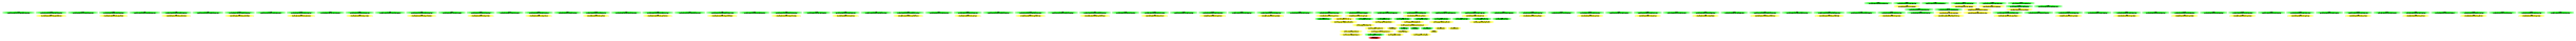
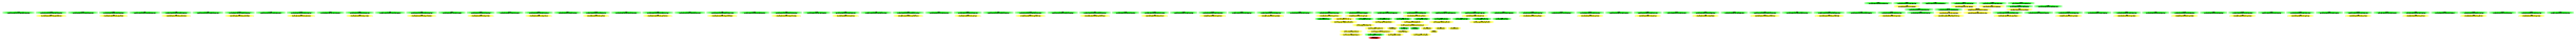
  digraph {
    rankdir=BT
    node [fillcolor=green style=filled]
    n1 [label="<spriteset>\nss_tail_light_16px_unflipped"]
    n2 [label="<spriteset>\nss_tail_light_16px_flipped"]
    n3 [fillcolor=yellow label="<spriteset>\nss_tail_light_empty_unflipped"]
    n4 [fillcolor=yellow label="<switch>\nswitch_graphics_layer_tail_light_16px"]
    n5 [label="<spriteset>\nss_spritelayer_cargos_intermodal_cars_empty"]
    n6 [label="<spriteset>\nss_spritelayer_cargos_intermodal_cars_low_floor_16px_box_DFLT_0_unflipped"]
    n7 [label="<spriteset>\nss_spritelayer_cargos_intermodal_cars_low_floor_16px_box_DFLT_0_flipped"]
    n8 [fillcolor=yellow label="<switch>\nswitch_spritelayer_cargos_intermodal_cars_low_floor_16px_box_DFLT_0"]
    n9 [label="<spriteset>\nss_spritelayer_cargos_intermodal_cars_low_floor_16px_box_DFLT_1_unflipped"]
    n10 [label="<spriteset>\nss_spritelayer_cargos_intermodal_cars_low_floor_16px_box_DFLT_1_flipped"]
    n11 [fillcolor=yellow label="<switch>\nswitch_spritelayer_cargos_intermodal_cars_low_floor_16px_box_DFLT_1"]
    n12 [label="<spriteset>\nss_spritelayer_cargos_intermodal_cars_low_floor_16px_box_DFLT_2_unflipped"]
    n13 [label="<spriteset>\nss_spritelayer_cargos_intermodal_cars_low_floor_16px_box_DFLT_2_flipped"]
    n14 [fillcolor=yellow label="<switch>\nswitch_spritelayer_cargos_intermodal_cars_low_floor_16px_box_DFLT_2"]
    n15 [fillcolor=yellow label="<random_switch>\nswitch_spritelayer_cargos_intermodal_cars_random_low_floor_16px_box_DFLT"]
    n16 [label="<spriteset>\nss_spritelayer_cargos_intermodal_cars_low_floor_16px_chemicals_tank_DFLT_0_unflipped"]
    n17 [label="<spriteset>\nss_spritelayer_cargos_intermodal_cars_low_floor_16px_chemicals_tank_DFLT_0_flipped"]
    n18 [fillcolor=yellow label="<switch>\nswitch_spritelayer_cargos_intermodal_cars_low_floor_16px_chemicals_tank_DFLT_0"]
    n19 [label="<spriteset>\nss_spritelayer_cargos_intermodal_cars_low_floor_16px_cryo_tank_DFLT_0_unflipped"]
    n20 [label="<spriteset>\nss_spritelayer_cargos_intermodal_cars_low_floor_16px_cryo_tank_DFLT_0_flipped"]
    n21 [fillcolor=yellow label="<switch>\nswitch_spritelayer_cargos_intermodal_cars_low_floor_16px_cryo_tank_DFLT_0"]
    n22 [label="<spriteset>\nss_spritelayer_cargos_intermodal_cars_low_floor_16px_curtain_side_DFLT_0_unflipped"]
    n23 [label="<spriteset>\nss_spritelayer_cargos_intermodal_cars_low_floor_16px_curtain_side_DFLT_0_flipped"]
    n24 [fillcolor=yellow label="<switch>\nswitch_spritelayer_cargos_intermodal_cars_low_floor_16px_curtain_side_DFLT_0"]
    n25 [label="<spriteset>\nss_spritelayer_cargos_intermodal_cars_low_floor_16px_edibles_tank_DFLT_0_unflipped"]
    n26 [label="<spriteset>\nss_spritelayer_cargos_intermodal_cars_low_floor_16px_edibles_tank_DFLT_0_flipped"]
    n27 [fillcolor=yellow label="<switch>\nswitch_spritelayer_cargos_intermodal_cars_low_floor_16px_edibles_tank_DFLT_0"]
    n28 [label="<spriteset>\nss_spritelayer_cargos_intermodal_cars_low_floor_16px_livestock_DFLT_0_unflipped"]
    n29 [label="<spriteset>\nss_spritelayer_cargos_intermodal_cars_low_floor_16px_livestock_DFLT_0_flipped"]
    n30 [fillcolor=yellow label="<switch>\nswitch_spritelayer_cargos_intermodal_cars_low_floor_16px_livestock_DFLT_0"]
    n31 [label="<spriteset>\nss_spritelayer_cargos_intermodal_cars_low_floor_16px_reefer_DFLT_0_unflipped"]
    n32 [label="<spriteset>\nss_spritelayer_cargos_intermodal_cars_low_floor_16px_reefer_DFLT_0_flipped"]
    n33 [fillcolor=yellow label="<switch>\nswitch_spritelayer_cargos_intermodal_cars_low_floor_16px_reefer_DFLT_0"]
    n34 [label="<spriteset>\nss_spritelayer_cargos_intermodal_cars_low_floor_16px_tank_DFLT_0_unflipped"]
    n35 [label="<spriteset>\nss_spritelayer_cargos_intermodal_cars_low_floor_16px_tank_DFLT_0_flipped"]
    n36 [fillcolor=yellow label="<switch>\nswitch_spritelayer_cargos_intermodal_cars_low_floor_16px_tank_DFLT_0"]
    n37 [label="<spriteset>\nss_spritelayer_cargos_intermodal_cars_low_floor_16px_wood_DFLT_0_unflipped"]
    n38 [label="<spriteset>\nss_spritelayer_cargos_intermodal_cars_low_floor_16px_wood_DFLT_0_flipped"]
    n39 [fillcolor=yellow label="<switch>\nswitch_spritelayer_cargos_intermodal_cars_low_floor_16px_wood_DFLT_0"]
    n40 [label="<spriteset>\nss_spritelayer_cargos_intermodal_cars_low_floor_16px_curtain_side_TYRE_0_unflipped"]
    n41 [label="<spriteset>\nss_spritelayer_cargos_intermodal_cars_low_floor_16px_curtain_side_TYRE_0_flipped"]
    n42 [fillcolor=yellow label="<switch>\nswitch_spritelayer_cargos_intermodal_cars_low_floor_16px_curtain_side_TYRE_0"]
    n43 [label="<spriteset>\nss_spritelayer_cargos_intermodal_cars_low_floor_16px_bulk_LIME_0_unflipped"]
    n44 [label="<spriteset>\nss_spritelayer_cargos_intermodal_cars_low_floor_16px_bulk_LIME_0_flipped"]
    n45 [fillcolor=yellow label="<switch>\nswitch_spritelayer_cargos_intermodal_cars_low_floor_16px_bulk_LIME_0"]
    n46 [label="<spriteset>\nss_spritelayer_cargos_intermodal_cars_low_floor_16px_bulk_SAND_0_unflipped"]
    n47 [label="<spriteset>\nss_spritelayer_cargos_intermodal_cars_low_floor_16px_bulk_SAND_0_flipped"]
    n48 [fillcolor=yellow label="<switch>\nswitch_spritelayer_cargos_intermodal_cars_low_floor_16px_bulk_SAND_0"]
    n49 [label="<spriteset>\nss_spritelayer_cargos_intermodal_cars_low_floor_16px_tank_OIL__0_unflipped"]
    n50 [label="<spriteset>\nss_spritelayer_cargos_intermodal_cars_low_floor_16px_tank_OIL__0_flipped"]
    n51 [fillcolor=yellow label="<switch>\nswitch_spritelayer_cargos_intermodal_cars_low_floor_16px_tank_OIL__0"]
    n52 [label="<spriteset>\nss_spritelayer_cargos_intermodal_cars_low_floor_16px_curtain_side_VPTS_0_unflipped"]
    n53 [label="<spriteset>\nss_spritelayer_cargos_intermodal_cars_low_floor_16px_curtain_side_VPTS_0_flipped"]
    n54 [fillcolor=yellow label="<switch>\nswitch_spritelayer_cargos_intermodal_cars_low_floor_16px_curtain_side_VPTS_0"]
    n55 [label="<spriteset>\nss_spritelayer_cargos_intermodal_cars_low_floor_16px_stake_flatrack_ALUM_0_unflipped"]
    n56 [label="<spriteset>\nss_spritelayer_cargos_intermodal_cars_low_floor_16px_stake_flatrack_ALUM_0_flipped"]
    n57 [fillcolor=yellow label="<switch>\nswitch_spritelayer_cargos_intermodal_cars_low_floor_16px_stake_flatrack_ALUM_0"]
    n58 [label="<spriteset>\nss_spritelayer_cargos_intermodal_cars_low_floor_16px_curtain_side_VENG_0_unflipped"]
    n59 [label="<spriteset>\nss_spritelayer_cargos_intermodal_cars_low_floor_16px_curtain_side_VENG_0_flipped"]
    n60 [fillcolor=yellow label="<switch>\nswitch_spritelayer_cargos_intermodal_cars_low_floor_16px_curtain_side_VENG_0"]
    n61 [label="<spriteset>\nss_spritelayer_cargos_intermodal_cars_low_floor_16px_bulk_POTA_0_unflipped"]
    n62 [label="<spriteset>\nss_spritelayer_cargos_intermodal_cars_low_floor_16px_bulk_POTA_0_flipped"]
    n63 [fillcolor=yellow label="<switch>\nswitch_spritelayer_cargos_intermodal_cars_low_floor_16px_bulk_POTA_0"]
    n64 [label="<spriteset>\nss_spritelayer_cargos_intermodal_cars_low_floor_16px_stake_flatrack_STST_0_unflipped"]
    n65 [label="<spriteset>\nss_spritelayer_cargos_intermodal_cars_low_floor_16px_stake_flatrack_STST_0_flipped"]
    n66 [fillcolor=yellow label="<switch>\nswitch_spritelayer_cargos_intermodal_cars_low_floor_16px_stake_flatrack_STST_0"]
    n67 [label="<spriteset>\nss_spritelayer_cargos_intermodal_cars_low_floor_16px_bulk_COAL_0_unflipped"]
    n68 [label="<spriteset>\nss_spritelayer_cargos_intermodal_cars_low_floor_16px_bulk_COAL_0_flipped"]
    n69 [fillcolor=yellow label="<switch>\nswitch_spritelayer_cargos_intermodal_cars_low_floor_16px_bulk_COAL_0"]
    n70 [label="<spriteset>\nss_spritelayer_cargos_intermodal_cars_low_floor_16px_stake_flatrack_STAL_0_unflipped"]
    n71 [label="<spriteset>\nss_spritelayer_cargos_intermodal_cars_low_floor_16px_stake_flatrack_STAL_0_flipped"]
    n72 [fillcolor=yellow label="<switch>\nswitch_spritelayer_cargos_intermodal_cars_low_floor_16px_stake_flatrack_STAL_0"]
    n73 [label="<spriteset>\nss_spritelayer_cargos_intermodal_cars_low_floor_16px_stake_flatrack_STCB_0_unflipped"]
    n74 [label="<spriteset>\nss_spritelayer_cargos_intermodal_cars_low_floor_16px_stake_flatrack_STCB_0_flipped"]
    n75 [fillcolor=yellow label="<switch>\nswitch_spritelayer_cargos_intermodal_cars_low_floor_16px_stake_flatrack_STCB_0"]
    n76 [label="<spriteset>\nss_spritelayer_cargos_intermodal_cars_low_floor_16px_bulk_SCMT_0_unflipped"]
    n77 [label="<spriteset>\nss_spritelayer_cargos_intermodal_cars_low_floor_16px_bulk_SCMT_0_flipped"]
    n78 [fillcolor=yellow label="<switch>\nswitch_spritelayer_cargos_intermodal_cars_low_floor_16px_bulk_SCMT_0"]
    n79 [label="<spriteset>\nss_spritelayer_cargos_intermodal_cars_low_floor_16px_bulk_PHOS_0_unflipped"]
    n80 [label="<spriteset>\nss_spritelayer_cargos_intermodal_cars_low_floor_16px_bulk_PHOS_0_flipped"]
    n81 [fillcolor=yellow label="<switch>\nswitch_spritelayer_cargos_intermodal_cars_low_floor_16px_bulk_PHOS_0"]
    n82 [label="<spriteset>\nss_spritelayer_cargos_intermodal_cars_low_floor_16px_bulk_AORE_0_unflipped"]
    n83 [label="<spriteset>\nss_spritelayer_cargos_intermodal_cars_low_floor_16px_bulk_AORE_0_flipped"]
    n84 [fillcolor=yellow label="<switch>\nswitch_spritelayer_cargos_intermodal_cars_low_floor_16px_bulk_AORE_0"]
    n85 [label="<spriteset>\nss_spritelayer_cargos_intermodal_cars_low_floor_16px_bulk_MNO2_0_unflipped"]
    n86 [label="<spriteset>\nss_spritelayer_cargos_intermodal_cars_low_floor_16px_bulk_MNO2_0_flipped"]
    n87 [fillcolor=yellow label="<switch>\nswitch_spritelayer_cargos_intermodal_cars_low_floor_16px_bulk_MNO2_0"]
    n88 [label="<spriteset>\nss_spritelayer_cargos_intermodal_cars_low_floor_16px_bulk_CORE_0_unflipped"]
    n89 [label="<spriteset>\nss_spritelayer_cargos_intermodal_cars_low_floor_16px_bulk_CORE_0_flipped"]
    n90 [fillcolor=yellow label="<switch>\nswitch_spritelayer_cargos_intermodal_cars_low_floor_16px_bulk_CORE_0"]
    n91 [label="<spriteset>\nss_spritelayer_cargos_intermodal_cars_low_floor_16px_tank_RUBR_0_unflipped"]
    n92 [label="<spriteset>\nss_spritelayer_cargos_intermodal_cars_low_floor_16px_tank_RUBR_0_flipped"]
    n93 [fillcolor=yellow label="<switch>\nswitch_spritelayer_cargos_intermodal_cars_low_floor_16px_tank_RUBR_0"]
    n94 [label="<spriteset>\nss_spritelayer_cargos_intermodal_cars_low_floor_16px_bulk_IORE_0_unflipped"]
    n95 [label="<spriteset>\nss_spritelayer_cargos_intermodal_cars_low_floor_16px_bulk_IORE_0_flipped"]
    n96 [fillcolor=yellow label="<switch>\nswitch_spritelayer_cargos_intermodal_cars_low_floor_16px_bulk_IORE_0"]
    n97 [label="<spriteset>\nss_spritelayer_cargos_intermodal_cars_low_floor_16px_tank_CTAR_0_unflipped"]
    n98 [label="<spriteset>\nss_spritelayer_cargos_intermodal_cars_low_floor_16px_tank_CTAR_0_flipped"]
    n99 [fillcolor=yellow label="<switch>\nswitch_spritelayer_cargos_intermodal_cars_low_floor_16px_tank_CTAR_0"]
    n100 [label="<spriteset>\nss_spritelayer_cargos_intermodal_cars_low_floor_16px_bulk_NITR_0_unflipped"]
    n101 [label="<spriteset>\nss_spritelayer_cargos_intermodal_cars_low_floor_16px_bulk_NITR_0_flipped"]
    n102 [fillcolor=yellow label="<switch>\nswitch_spritelayer_cargos_intermodal_cars_low_floor_16px_bulk_NITR_0"]
    n103 [label="<spriteset>\nss_spritelayer_cargos_intermodal_cars_low_floor_16px_bulk_CASS_0_unflipped"]
    n104 [label="<spriteset>\nss_spritelayer_cargos_intermodal_cars_low_floor_16px_bulk_CASS_0_flipped"]
    n105 [fillcolor=yellow label="<switch>\nswitch_spritelayer_cargos_intermodal_cars_low_floor_16px_bulk_CASS_0"]
    n106 [label="<spriteset>\nss_spritelayer_cargos_intermodal_cars_low_floor_16px_tank_PETR_0_unflipped"]
    n107 [label="<spriteset>\nss_spritelayer_cargos_intermodal_cars_low_floor_16px_tank_PETR_0_flipped"]
    n108 [fillcolor=yellow label="<switch>\nswitch_spritelayer_cargos_intermodal_cars_low_floor_16px_tank_PETR_0"]
    n109 [label="<spriteset>\nss_spritelayer_cargos_intermodal_cars_low_floor_16px_stake_flatrack_ZINC_0_unflipped"]
    n110 [label="<spriteset>\nss_spritelayer_cargos_intermodal_cars_low_floor_16px_stake_flatrack_ZINC_0_flipped"]
    n111 [fillcolor=yellow label="<switch>\nswitch_spritelayer_cargos_intermodal_cars_low_floor_16px_stake_flatrack_ZINC_0"]
    n112 [label="<spriteset>\nss_spritelayer_cargos_intermodal_cars_low_floor_16px_stake_flatrack_PIPE_0_unflipped"]
    n113 [label="<spriteset>\nss_spritelayer_cargos_intermodal_cars_low_floor_16px_stake_flatrack_PIPE_0_flipped"]
    n114 [fillcolor=yellow label="<switch>\nswitch_spritelayer_cargos_intermodal_cars_low_floor_16px_stake_flatrack_PIPE_0"]
    n115 [label="<spriteset>\nss_spritelayer_cargos_intermodal_cars_low_floor_16px_bulk_GRVL_0_unflipped"]
    n116 [label="<spriteset>\nss_spritelayer_cargos_intermodal_cars_low_floor_16px_bulk_GRVL_0_flipped"]
    n117 [fillcolor=yellow label="<switch>\nswitch_spritelayer_cargos_intermodal_cars_low_floor_16px_bulk_GRVL_0"]
    n118 [label="<spriteset>\nss_spritelayer_cargos_intermodal_cars_low_floor_16px_cryo_tank_CHLO_0_unflipped"]
    n119 [label="<spriteset>\nss_spritelayer_cargos_intermodal_cars_low_floor_16px_cryo_tank_CHLO_0_flipped"]
    n120 [fillcolor=yellow label="<switch>\nswitch_spritelayer_cargos_intermodal_cars_low_floor_16px_cryo_tank_CHLO_0"]
    n121 [label="<spriteset>\nss_spritelayer_cargos_intermodal_cars_low_floor_16px_bulk_COKE_0_unflipped"]
    n122 [label="<spriteset>\nss_spritelayer_cargos_intermodal_cars_low_floor_16px_bulk_COKE_0_flipped"]
    n123 [fillcolor=yellow label="<switch>\nswitch_spritelayer_cargos_intermodal_cars_low_floor_16px_bulk_COKE_0"]
    n124 [label="<spriteset>\nss_spritelayer_cargos_intermodal_cars_low_floor_16px_bulk_KAOL_0_unflipped"]
    n125 [label="<spriteset>\nss_spritelayer_cargos_intermodal_cars_low_floor_16px_bulk_KAOL_0_flipped"]
    n126 [fillcolor=yellow label="<switch>\nswitch_spritelayer_cargos_intermodal_cars_low_floor_16px_bulk_KAOL_0"]
    n127 [label="<spriteset>\nss_spritelayer_cargos_intermodal_cars_low_floor_16px_bulk_PORE_0_unflipped"]
    n128 [label="<spriteset>\nss_spritelayer_cargos_intermodal_cars_low_floor_16px_bulk_PORE_0_flipped"]
    n129 [fillcolor=yellow label="<switch>\nswitch_spritelayer_cargos_intermodal_cars_low_floor_16px_bulk_PORE_0"]
    n130 [label="<spriteset>\nss_spritelayer_cargos_intermodal_cars_low_floor_16px_bulk_SGBT_0_unflipped"]
    n131 [label="<spriteset>\nss_spritelayer_cargos_intermodal_cars_low_floor_16px_bulk_SGBT_0_flipped"]
    n132 [fillcolor=yellow label="<switch>\nswitch_spritelayer_cargos_intermodal_cars_low_floor_16px_bulk_SGBT_0"]
    n133 [label="<spriteset>\nss_spritelayer_cargos_intermodal_cars_low_floor_16px_bulk_SLAG_0_unflipped"]
    n134 [label="<spriteset>\nss_spritelayer_cargos_intermodal_cars_low_floor_16px_bulk_SLAG_0_flipped"]
    n135 [fillcolor=yellow label="<switch>\nswitch_spritelayer_cargos_intermodal_cars_low_floor_16px_bulk_SLAG_0"]
    n136 [label="<spriteset>\nss_spritelayer_cargos_intermodal_cars_low_floor_16px_bulk_SALT_0_unflipped"]
    n137 [label="<spriteset>\nss_spritelayer_cargos_intermodal_cars_low_floor_16px_bulk_SALT_0_flipped"]
    n138 [fillcolor=yellow label="<switch>\nswitch_spritelayer_cargos_intermodal_cars_low_floor_16px_bulk_SALT_0"]
    n139 [label="<spriteset>\nss_spritelayer_cargos_intermodal_cars_low_floor_16px_bulk_SASH_0_unflipped"]
    n140 [label="<spriteset>\nss_spritelayer_cargos_intermodal_cars_low_floor_16px_bulk_SASH_0_flipped"]
    n141 [fillcolor=yellow label="<switch>\nswitch_spritelayer_cargos_intermodal_cars_low_floor_16px_bulk_SASH_0"]
    n142 [label="<spriteset>\nss_spritelayer_cargos_intermodal_cars_low_floor_16px_tank_SULP_0_unflipped"]
    n143 [label="<spriteset>\nss_spritelayer_cargos_intermodal_cars_low_floor_16px_tank_SULP_0_flipped"]
    n144 [fillcolor=yellow label="<switch>\nswitch_spritelayer_cargos_intermodal_cars_low_floor_16px_tank_SULP_0"]
    n145 [label="<spriteset>\nss_spritelayer_cargos_intermodal_cars_low_floor_16px_bulk_CLAY_0_unflipped"]
    n146 [label="<spriteset>\nss_spritelayer_cargos_intermodal_cars_low_floor_16px_bulk_CLAY_0_flipped"]
    n147 [fillcolor=yellow label="<switch>\nswitch_spritelayer_cargos_intermodal_cars_low_floor_16px_bulk_CLAY_0"]
    n148 [fillcolor=yellow label="<switch>\nswitch_spritelayer_cargos_containers_check_cargo_class_liquid_low_floor_16px"]
    n149 [fillcolor=yellow label="<switch>\nswitch_spritelayer_cargos_containers_check_cargo_class_refrigerated_low_floor_16px"]
    n150 [fillcolor=yellow label="<switch>\nswitch_spritelayer_cargos_intermodal_cars_low_floor_16px"]
    n151 [fillcolor=yellow label="<switch>\nswitch_cargo_capacity_by_cargo_0"]
    n152 [fillcolor=yellow label="<switch>\nswitch_cargo_capacity_by_cargo_1"]
-   n153 [label="<switch>\nswitch_cargo_capacity_by_cargo_2"]
+   n153 [fillcolor=yellow label="<switch>\nswitch_cargo_capacity_by_cargo_2"]
    n154 [fillcolor=yellow label="<switch>\nswitch_cargo_capacity"]
    n155 [fillcolor=yellow label="<switch>\nintermodal_car_switch_colour_mapping_not_a_cargo_sprinter"]
    n156 [fillcolor=yellow label="<switch>\nintermodal_car_switch_colour_mapping_force_if_cargo_sprinter"]
    n157 [label="<spriteset>\nintermodal_car_ng_pony_gen_4U_ss_default_unflipped"]
    n158 [label="<spriteset>\nintermodal_car_ng_pony_gen_4U_ss_default_flipped"]
    n159 [fillcolor=yellow label="<switch>\nintermodal_car_ng_pony_gen_4U_switch_graphics_platform_default"]
    n160 [label="<spriteset>\nintermodal_car_ng_pony_gen_4U_ss_first_unflipped"]
    n161 [label="<spriteset>\nintermodal_car_ng_pony_gen_4U_ss_first_flipped"]
    n162 [fillcolor=yellow label="<switch>\nintermodal_car_ng_pony_gen_4U_switch_graphics_platform_first"]
    n163 [label="<spriteset>\nintermodal_car_ng_pony_gen_4U_ss_last_unflipped"]
    n164 [label="<spriteset>\nintermodal_car_ng_pony_gen_4U_ss_last_flipped"]
    n165 [fillcolor=yellow label="<switch>\nintermodal_car_ng_pony_gen_4U_switch_graphics_platform_last"]
    n166 [label="<spriteset>\nintermodal_car_ng_pony_gen_4U_ss_middle_unflipped"]
    n167 [label="<spriteset>\nintermodal_car_ng_pony_gen_4U_ss_middle_flipped"]
    n168 [fillcolor=yellow label="<switch>\nintermodal_car_ng_pony_gen_4U_switch_graphics_platform_middle"]
    n169 [fillcolor=yellow label="<switch>\nintermodal_car_ng_pony_gen_4U_switch_graphics_platform_position_in_consist_entry_point"]
    n170 [fillcolor=yellow label="<switch>\nintermodal_car_ng_pony_gen_4U_switch_graphics_containers_check_cargo"]
    n171 [fillcolor=yellow label="<switch>\nintermodal_car_ng_pony_gen_4U_switch_graphics_containers"]
    n172 [fillcolor=yellow label="<switch>\nintermodal_car_ng_pony_gen_4U_switch_graphics_vehicle"]
    n173 [label="<spriteset>\nintermodal_car_ng_pony_gen_4U_ss_vehicle_purchase"]
    n174 [fillcolor=yellow label="<switch>\nintermodal_car_ng_pony_gen_4U_switch_set_layers_register_more_sprites"]
    n175 [fillcolor=yellow label="<switch>\nintermodal_car_ng_pony_gen_4U_switch_graphics"]
    n176 [fillcolor=yellow label="<switch>\nintermodal_car_ng_pony_gen_4U_switch_cargo_capacity"]
    n177 [fillcolor=red label="<FEAT_TRAINS 3960>\nintermodal_car_ng_pony_gen_4U"]
    n4 -> n1
    n4 -> n2
    n4 -> n3
    n8 -> n6
    n8 -> n7
    n11 -> n9
    n11 -> n10
    n14 -> n12
    n14 -> n13
    n15 -> n8
    n15 -> n11
    n15 -> n14
    n18 -> n16
    n18 -> n17
    n21 -> n19
    n21 -> n20
    n24 -> n22
    n24 -> n23
    n27 -> n25
    n27 -> n26
    n30 -> n28
    n30 -> n29
    n33 -> n31
    n33 -> n32
    n36 -> n34
    n36 -> n35
    n39 -> n37
    n39 -> n38
    n42 -> n40
    n42 -> n41
    n45 -> n43
    n45 -> n44
    n48 -> n46
    n48 -> n47
    n51 -> n49
    n51 -> n50
    n54 -> n52
    n54 -> n53
    n57 -> n55
    n57 -> n56
    n60 -> n58
    n60 -> n59
    n63 -> n61
    n63 -> n62
    n66 -> n64
    n66 -> n65
    n69 -> n67
    n69 -> n68
    n72 -> n70
    n72 -> n71
    n75 -> n73
    n75 -> n74
    n78 -> n76
    n78 -> n77
    n81 -> n79
    n81 -> n80
    n84 -> n82
    n84 -> n83
    n87 -> n85
    n87 -> n86
    n90 -> n88
    n90 -> n89
    n93 -> n91
    n93 -> n92
    n96 -> n94
    n96 -> n95
    n99 -> n97
    n99 -> n98
    n102 -> n100
    n102 -> n101
    n105 -> n103
    n105 -> n104
    n108 -> n106
    n108 -> n107
    n111 -> n109
    n111 -> n110
    n114 -> n112
    n114 -> n113
    n117 -> n115
    n117 -> n116
    n120 -> n118
    n120 -> n119
    n123 -> n121
    n123 -> n122
    n126 -> n124
    n126 -> n125
    n129 -> n127
    n129 -> n128
    n132 -> n130
    n132 -> n131
    n135 -> n133
    n135 -> n134
    n138 -> n136
    n138 -> n137
    n141 -> n139
    n141 -> n140
    n144 -> n142
    n144 -> n143
    n147 -> n145
    n147 -> n146
    n148 -> n15
    n148 -> n36
    n149 -> n33
    n149 -> n148
    n150 -> n18
    n150 -> n21
    n150 -> n24
    n150 -> n27
    n150 -> n30
    n150 -> n33
    n150 -> n39
    n150 -> n42
    n150 -> n45
    n150 -> n48
    n150 -> n51
    n150 -> n54
    n150 -> n57
    n150 -> n60
    n150 -> n63
    n150 -> n66
    n150 -> n69
    n150 -> n72
    n150 -> n75
    n150 -> n78
    n150 -> n81
    n150 -> n84
    n150 -> n87
    n150 -> n90
    n150 -> n93
    n150 -> n96
    n150 -> n99
    n150 -> n102
    n150 -> n105
    n150 -> n108
    n150 -> n111
    n150 -> n114
    n150 -> n117
    n150 -> n120
    n150 -> n123
    n150 -> n126
    n150 -> n129
    n150 -> n132
    n150 -> n135
    n150 -> n138
    n150 -> n141
    n150 -> n144
    n150 -> n147
    n150 -> n149
    n154 -> n151
    n154 -> n152
    n154 -> n153
    n156 -> n155
    n159 -> n157
    n159 -> n158
    n162 -> n160
    n162 -> n161
    n165 -> n163
    n165 -> n164
    n168 -> n166
    n168 -> n167
    n169 -> n159
    n169 -> n162
    n169 -> n165
    n169 -> n168
    n170 -> n5
    n170 -> n150
    n171 -> n170
    n172 -> n169
    n172 -> n171
    n174 -> n172
    n175 -> n4
    n175 -> n174
    n176 -> n154
    n177 -> n156
    n177 -> n171
    n177 -> n173
    n177 -> n175
    n177 -> n176
  }
